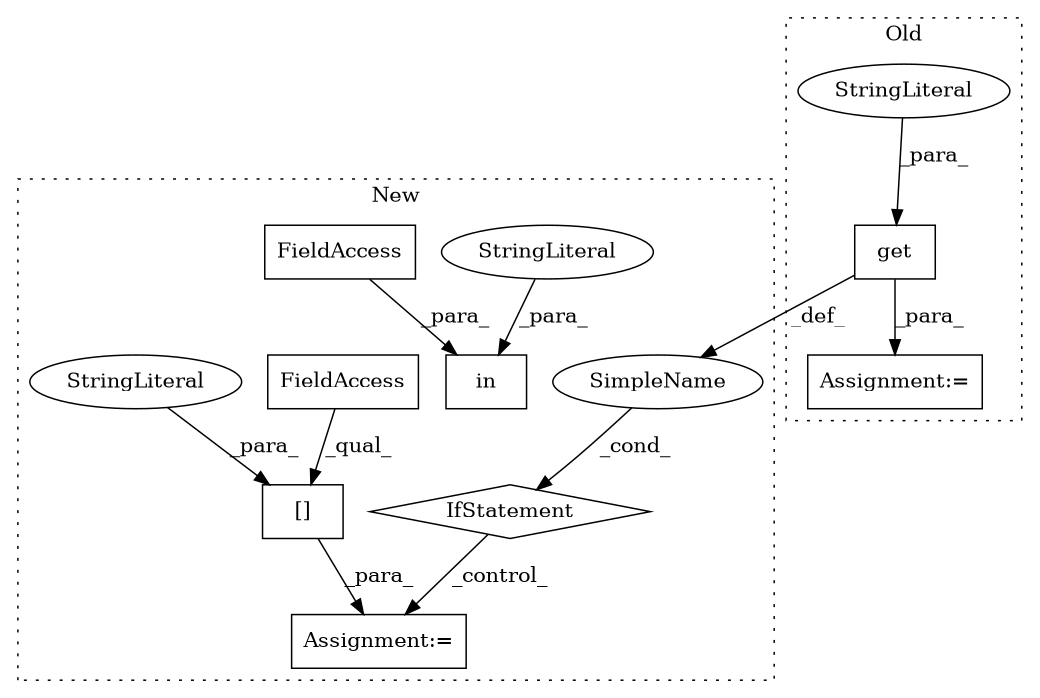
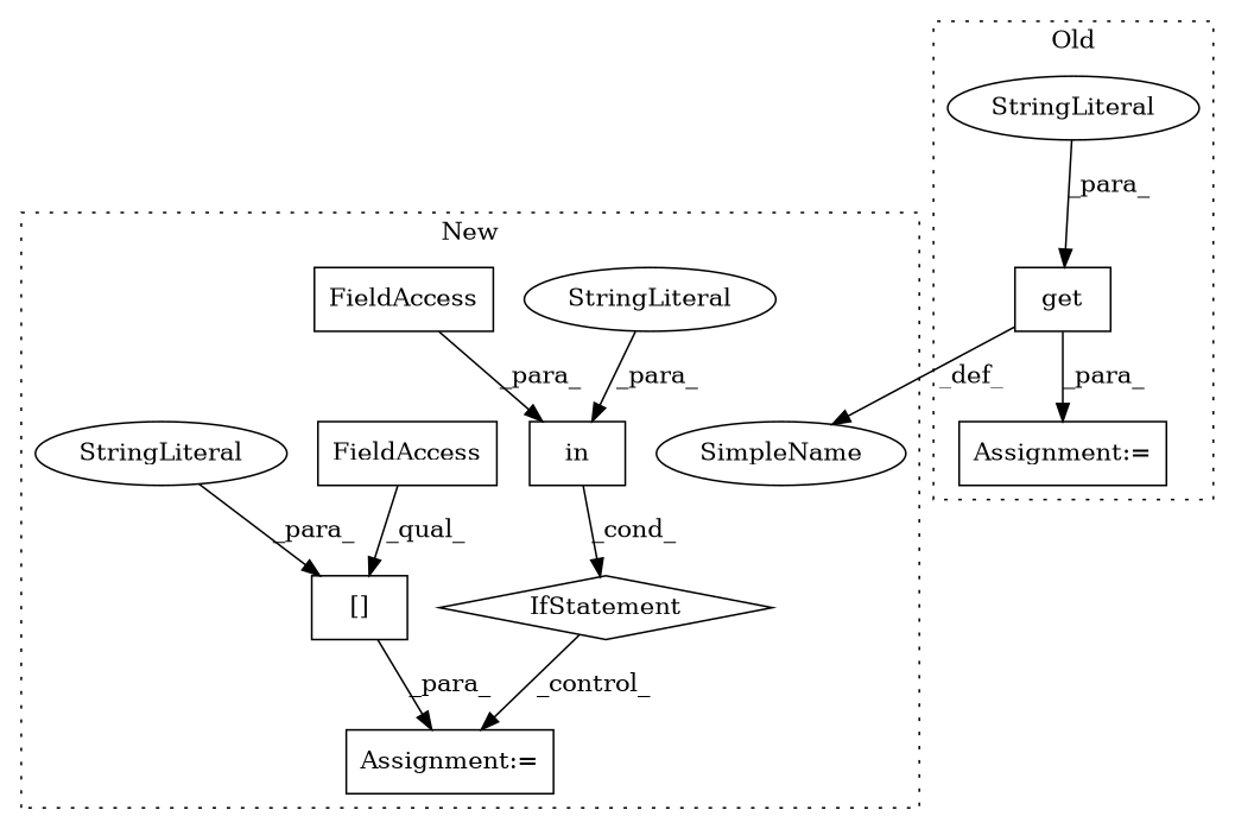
  digraph {
    node [a=45 l=11 s=69686 shape=box]
    n1 [a=105 l=24 label=in]
    n2 [a=25 l="8,2" label=IfStatement s="69678,69710" shape=diamond]
    n3 [label=StringLiteral shape=ellipse]
    n4 [a=7 l=1 label="Assignment:=" s=69728]
    n5 [a=42 label=SimpleName shape=ellipse l="" s=""]
    n6 [a=2 l="10,1" label="[]" s="69729,69750"]
    n7 [label=StringLiteral s=69739 shape=ellipse]
    n8 [a=22 l=9 label=FieldAccess s=69701]
    n9 [a=22 l=9 label=FieldAccess s=69729]
    n10 [a=32 l="4,1" label=get s="54424,54447"]
    n11 [l=19 label=StringLiteral s=54428 shape=ellipse]
    n12 [a=7 l=1 label="Assignment:=" s=54413]
    subgraph cluster_1 {
      label=New
      style=dotted
      n1
      n2
      n3
      n4
      n5
      n6
      n7
      n8
      n9
    }
    subgraph cluster_2 {
      label=Old
      style=dotted
      n10
      n11
      n12
    }
    n2 -> n4 [label=_control_]
    n3 -> n1 [label=_para_]
-   n5 -> n2 [label=_cond_]
+   n1 -> n2 [label=_cond_]
    n6 -> n4 [label=_para_]
    n7 -> n6 [label=_para_]
    n8 -> n1 [label=_para_]
    n9 -> n6 [label=_qual_]
    n10 -> n5 [label=_def_]
    n10 -> n12 [label=_para_]
    n11 -> n10 [label=_para_]
  }
